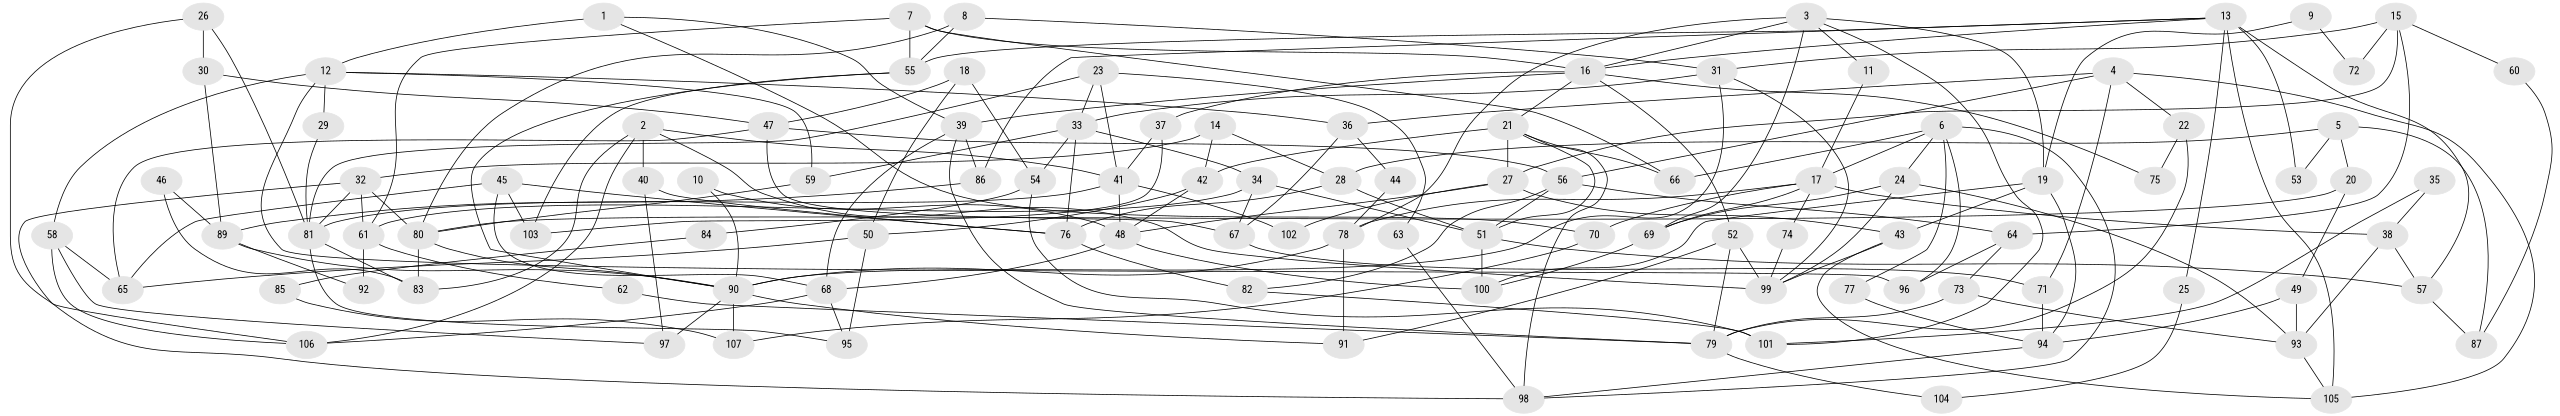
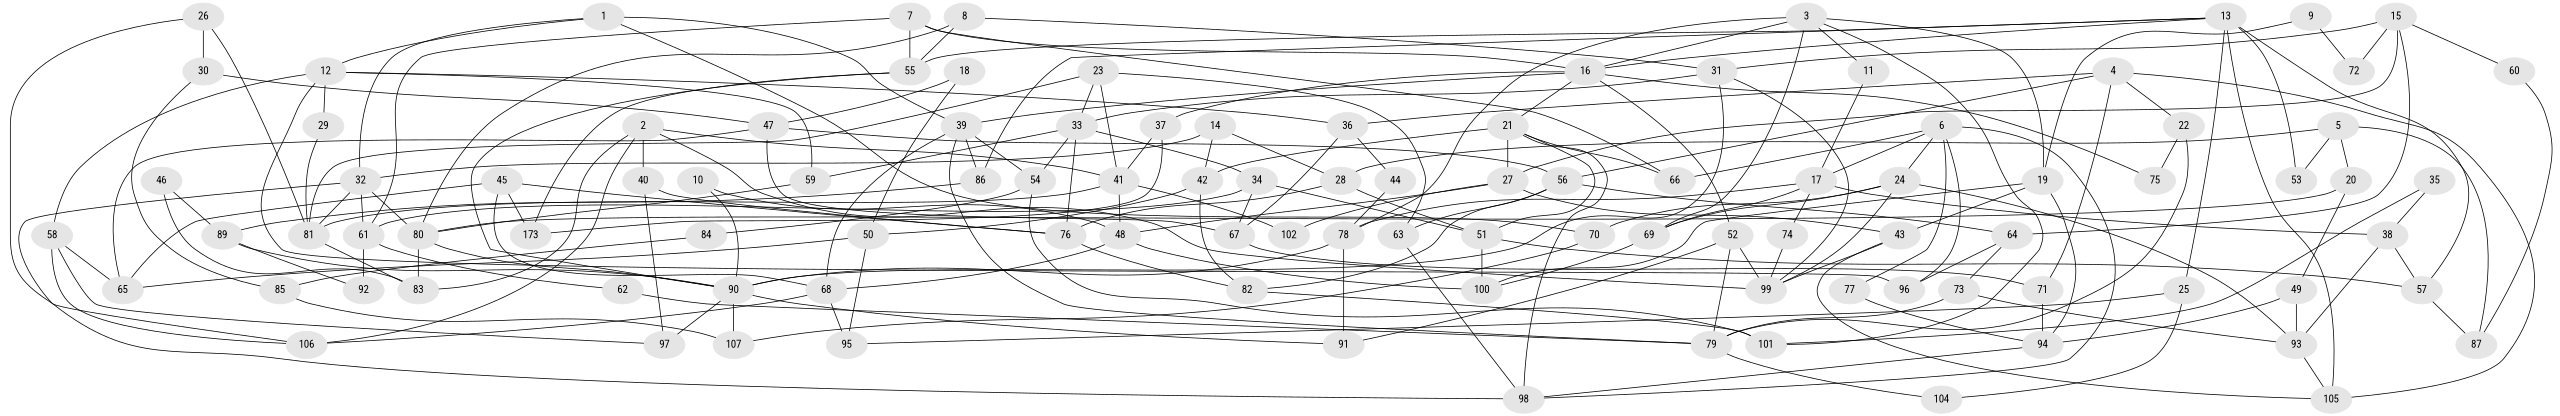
  graph {
    fontname="Roboto Condensed"
    node [color=gray90 fontname="Roboto Condensed" style=filled]
    edge [fontname="Roboto Condensed"]
    1
    12
    32
    39
    70
    36
    96
    29
    58
    59
    98
    61
    80
    81
    86
    79
    54
    68
    107
    2
    40
    41
    83
    99
    106
    76
    97
    48
    102
    3
    11
    16
    19
    69
    78
    101
    17
    21
    37
    52
    75
    43
    94
    100
    90
    91
    4
    22
    56
    71
    105
    67
    44
    64
    63
    82
    5
    20
    28
    53
    87
    49
    51
    6
    24
    66
    77
    38
    74
    93
    7
    55
-   103
+   103 [label=173]
    62
    92
    8
    31
    33
    9
    72
    10
    65
    13
    25
    57
    95
    104
    89
    14
    42
    50
    15
    27
    60
    73
    18
    47
    23
    34
    26
    30
    85
    84
    35
    45
    46
    1 -- 12
+   1 -- 32
    1 -- 39
    1 -- 70
    12 -- 36
    12 -- 96
    12 -- 29
    12 -- 58
    12 -- 59
    32 -- 98
    32 -- 61
    32 -- 80
    32 -- 81
    39 -- 86
    39 -- 79
-   18 -- 54
+   39 -- 54
    39 -- 68
    70 -- 107
    36 -- 67
    36 -- 44
    29 -- 81
    58 -- 106
    58 -- 97
    58 -- 65
    59 -- 80
    61 -- 62
    61 -- 92
    80 -- 83
    80 -- 90
    81 -- 83
    86 -- 89
    79 -- 104
    54 -- 101
    54 -- 84
    68 -- 106
    68 -- 95
    2 -- 40
    2 -- 41
    2 -- 83
    2 -- 99
    2 -- 106
    40 -- 76
    40 -- 97
    41 -- 81
    41 -- 48
    41 -- 102
    76 -- 82
    48 -- 68
    48 -- 100
    3 -- 11
    3 -- 16
    3 -- 19
    3 -- 69
    3 -- 78
    3 -- 101
    11 -- 17
    16 -- 39
    16 -- 21
    16 -- 37
    16 -- 52
    16 -- 75
    19 -- 43
    19 -- 94
    19 -- 100
    69 -- 100
    78 -- 90
    78 -- 91
    17 -- 69
    17 -- 78
    17 -- 38
    17 -- 74
    21 -- 98
    21 -- 51
    21 -- 66
    21 -- 42
    21 -- 27
    37 -- 41
    37 -- 103
    52 -- 79
    52 -- 99
    52 -- 91
    43 -- 99
    43 -- 105
    94 -- 98
    90 -- 107
    90 -- 97
    90 -- 91
    4 -- 36
    4 -- 22
    4 -- 56
    4 -- 71
    4 -- 105
    22 -- 79
    22 -- 75
    56 -- 64
-   56 -- 51
+   56 -- 63
    56 -- 82
    71 -- 94
    67 -- 71
    44 -- 78
    64 -- 96
    64 -- 73
    63 -- 98
    82 -- 101
    5 -- 20
    5 -- 28
    5 -- 53
    5 -- 87
    20 -- 80
    20 -- 49
    28 -- 76
    28 -- 51
    49 -- 94
    49 -- 93
    51 -- 100
    51 -- 57
    6 -- 96
    6 -- 98
    6 -- 17
    6 -- 24
    6 -- 66
    6 -- 77
-   17 -- 70
+   24 -- 70
    24 -- 99
    24 -- 69
    24 -- 93
    77 -- 94
    38 -- 93
    38 -- 57
    74 -- 99
    93 -- 105
    7 -- 61
    7 -- 16
    7 -- 66
    7 -- 55
    55 -- 90
    55 -- 103
    62 -- 79
    8 -- 80
    8 -- 55
    8 -- 31
    31 -- 99
    31 -- 90
    31 -- 33
    33 -- 59
    33 -- 54
    33 -- 76
    33 -- 34
    9 -- 19
    9 -- 72
    10 -- 48
    10 -- 90
    13 -- 86
    13 -- 16
    13 -- 105
    13 -- 53
    13 -- 55
    13 -- 25
    13 -- 57
-   81 -- 95
+   25 -- 95
    25 -- 104
    57 -- 87
    89 -- 90
    89 -- 92
    14 -- 32
    14 -- 28
    14 -- 42
-   42 -- 48
+   42 -- 82
    42 -- 50
    50 -- 65
    50 -- 95
    15 -- 64
    15 -- 31
    15 -- 72
    15 -- 27
    15 -- 60
    27 -- 48
    27 -- 102
    27 -- 43
    60 -- 87
    73 -- 79
    73 -- 93
    18 -- 50
    18 -- 47
    47 -- 56
    47 -- 67
    47 -- 65
    23 -- 81
    23 -- 41
    23 -- 63
    23 -- 33
    34 -- 61
    34 -- 67
    34 -- 51
    26 -- 81
    26 -- 106
    26 -- 30
    30 -- 47
-   30 -- 89
+   30 -- 85
    85 -- 107
    84 -- 85
    35 -- 101
    35 -- 38
    45 -- 68
    45 -- 76
    45 -- 103
    45 -- 65
    46 -- 83
    46 -- 89
  }
